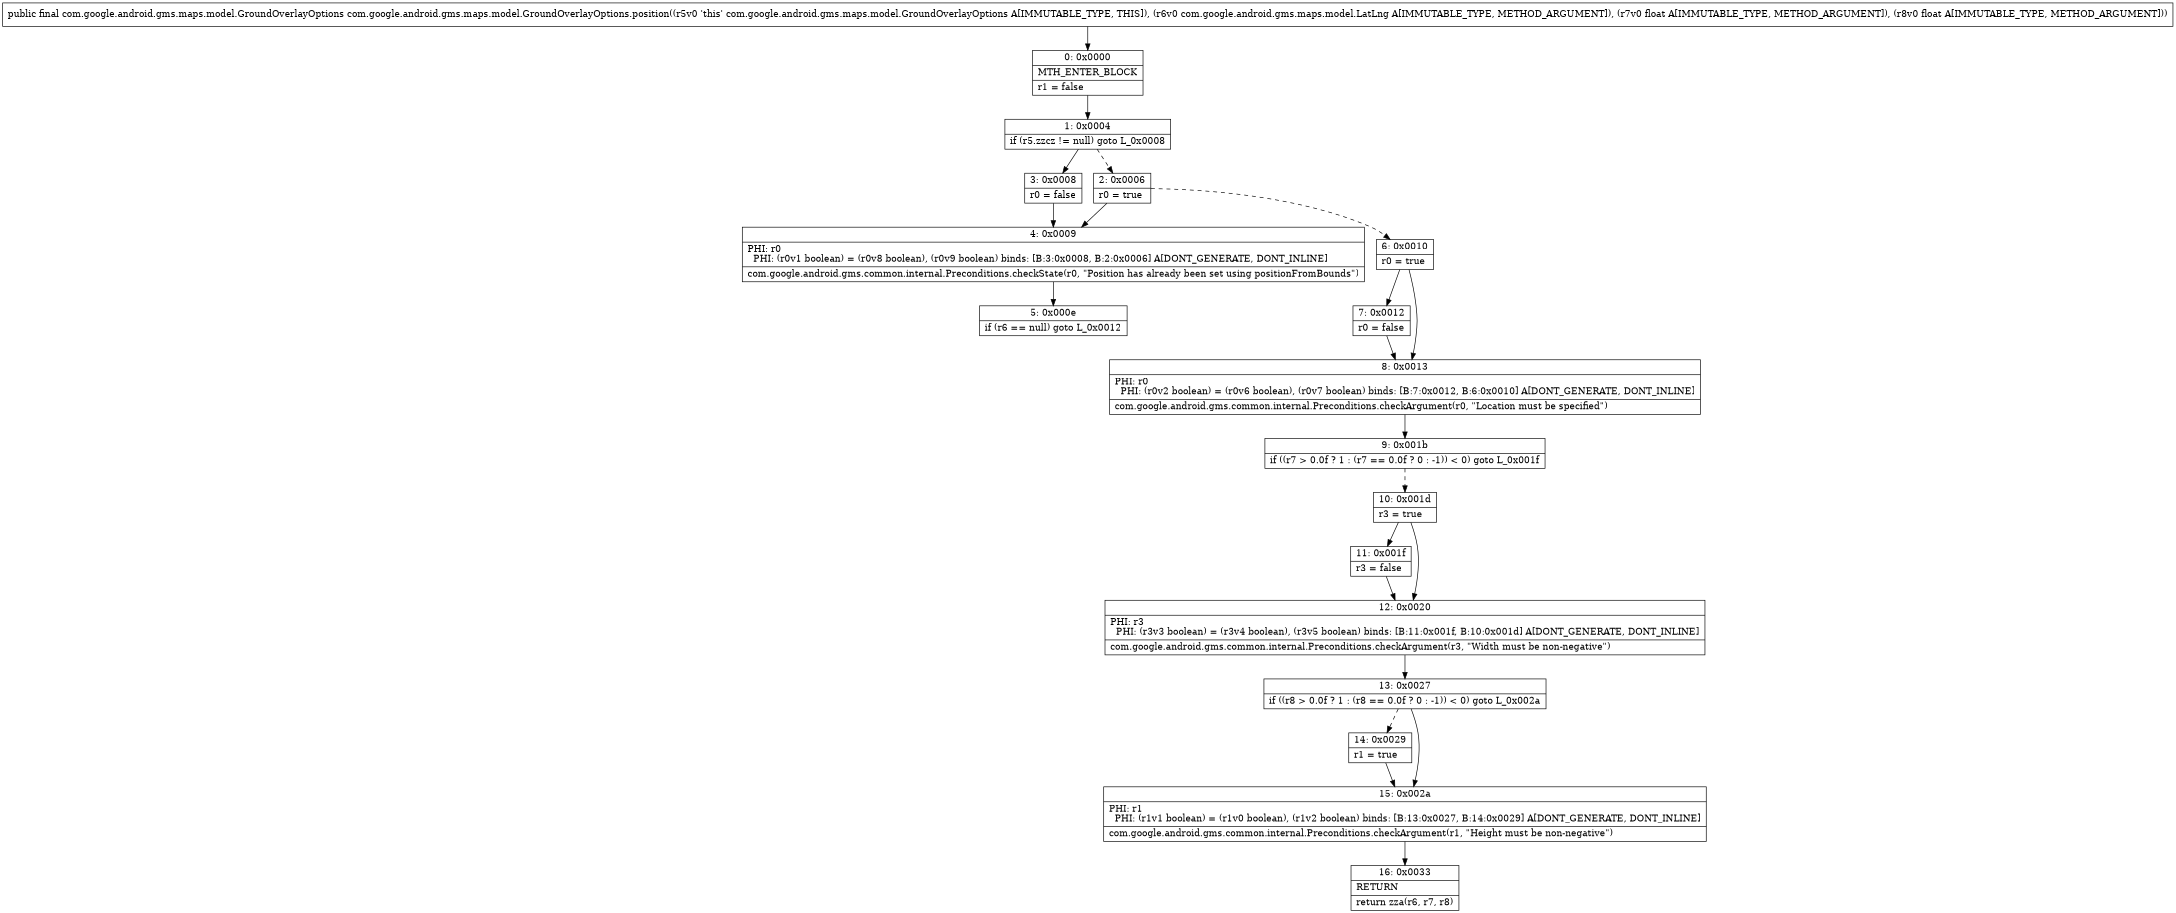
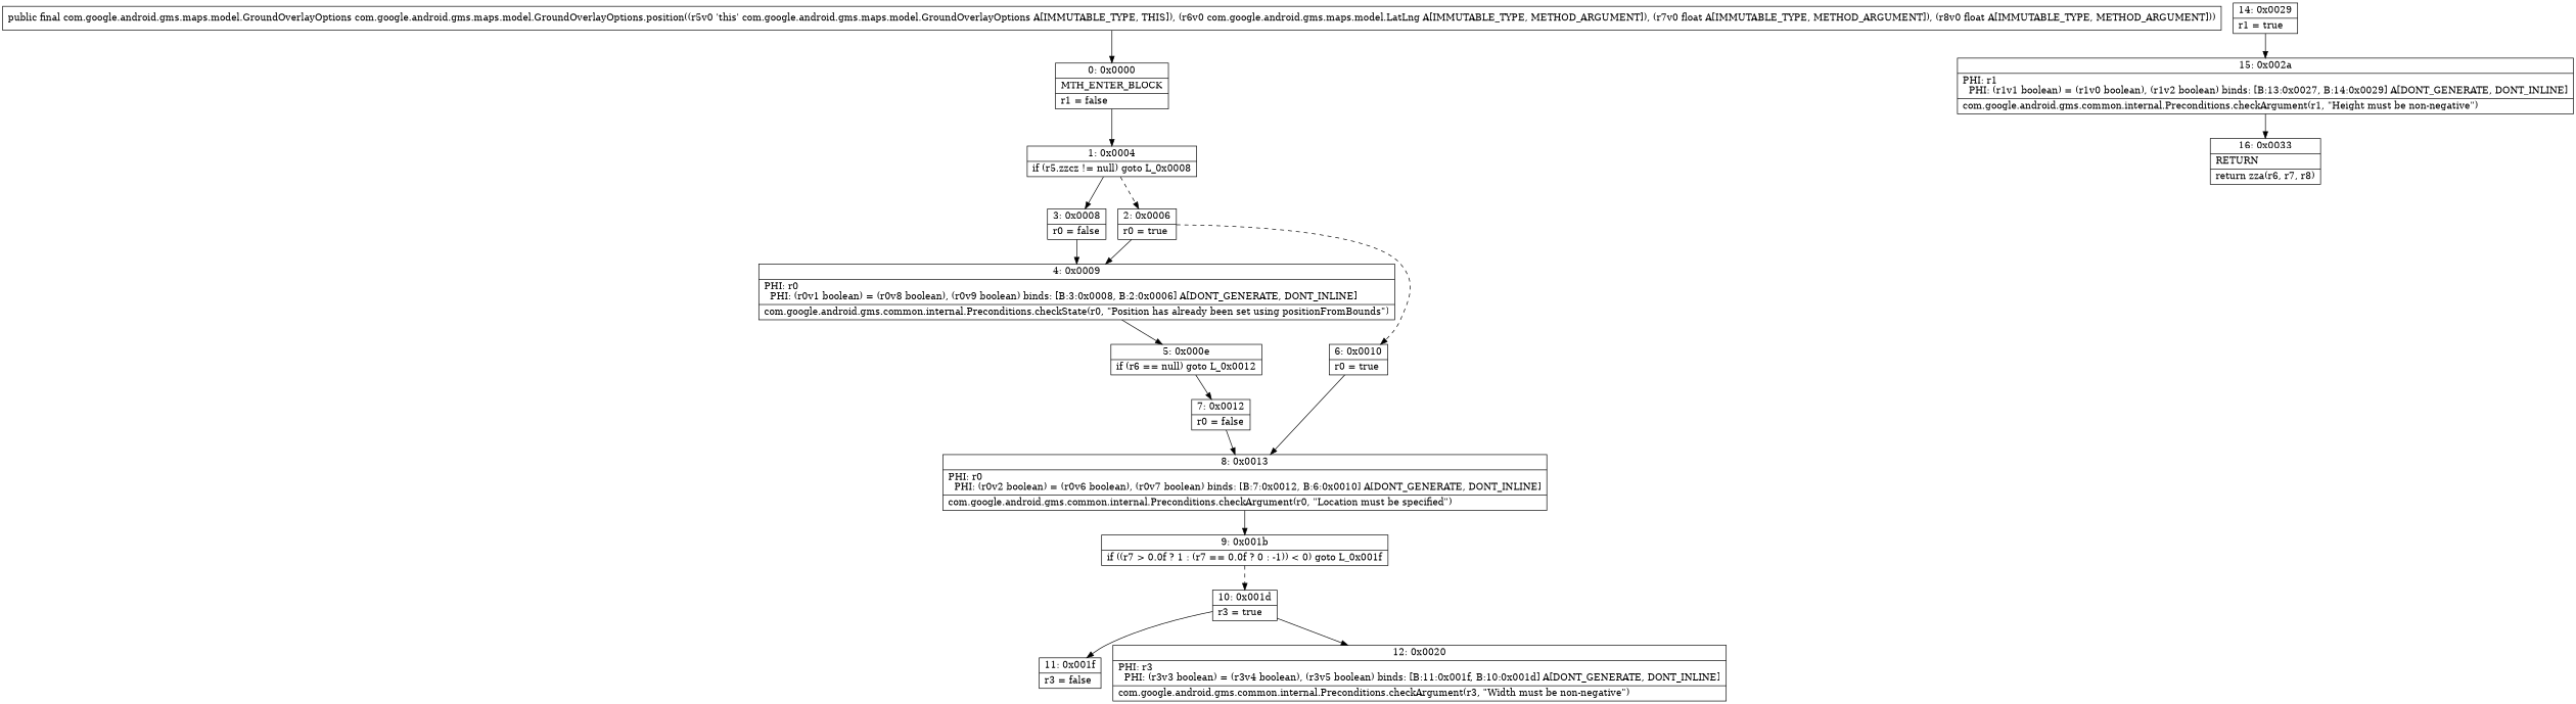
  digraph {
    node [shape=record]
    n1 [label="{0\:\ 0x0000|MTH_ENTER_BLOCK\l|r1 = false\l}"]
    n2 [label="{1\:\ 0x0004|if (r5.zzcz != null) goto L_0x0008\l}"]
    n3 [label="{2\:\ 0x0006|r0 = true\l}"]
    n4 [label="{3\:\ 0x0008|r0 = false\l}"]
    n5 [label="{4\:\ 0x0009|PHI: r0 \l  PHI: (r0v1 boolean) = (r0v8 boolean), (r0v9 boolean) binds: [B:3:0x0008, B:2:0x0006] A[DONT_GENERATE, DONT_INLINE]\l|com.google.android.gms.common.internal.Preconditions.checkState(r0, \"Position has already been set using positionFromBounds\")\l}"]
    n6 [label="{6\:\ 0x0010|r0 = true\l}"]
    n7 [label="{5\:\ 0x000e|if (r6 == null) goto L_0x0012\l}"]
    n8 [label="{7\:\ 0x0012|r0 = false\l}"]
    n9 [label="{8\:\ 0x0013|PHI: r0 \l  PHI: (r0v2 boolean) = (r0v6 boolean), (r0v7 boolean) binds: [B:7:0x0012, B:6:0x0010] A[DONT_GENERATE, DONT_INLINE]\l|com.google.android.gms.common.internal.Preconditions.checkArgument(r0, \"Location must be specified\")\l}"]
    n10 [label="{9\:\ 0x001b|if ((r7 \> 0.0f ? 1 : (r7 == 0.0f ? 0 : \-1)) \< 0) goto L_0x001f\l}"]
    n11 [label="{10\:\ 0x001d|r3 = true\l}"]
    n12 [label="{11\:\ 0x001f|r3 = false\l}"]
    n13 [label="{12\:\ 0x0020|PHI: r3 \l  PHI: (r3v3 boolean) = (r3v4 boolean), (r3v5 boolean) binds: [B:11:0x001f, B:10:0x001d] A[DONT_GENERATE, DONT_INLINE]\l|com.google.android.gms.common.internal.Preconditions.checkArgument(r3, \"Width must be non\-negative\")\l}"]
-   n14 [label="{13\:\ 0x0027|if ((r8 \> 0.0f ? 1 : (r8 == 0.0f ? 0 : \-1)) \< 0) goto L_0x002a\l}"]
    n15 [label="{14\:\ 0x0029|r1 = true\l}"]
    n16 [label="{15\:\ 0x002a|PHI: r1 \l  PHI: (r1v1 boolean) = (r1v0 boolean), (r1v2 boolean) binds: [B:13:0x0027, B:14:0x0029] A[DONT_GENERATE, DONT_INLINE]\l|com.google.android.gms.common.internal.Preconditions.checkArgument(r1, \"Height must be non\-negative\")\l}"]
    n17 [label="{16\:\ 0x0033|RETURN\l|return zza(r6, r7, r8)\l}"]
    n18 [label="{public final com.google.android.gms.maps.model.GroundOverlayOptions com.google.android.gms.maps.model.GroundOverlayOptions.position((r5v0 'this' com.google.android.gms.maps.model.GroundOverlayOptions A[IMMUTABLE_TYPE, THIS]), (r6v0 com.google.android.gms.maps.model.LatLng A[IMMUTABLE_TYPE, METHOD_ARGUMENT]), (r7v0 float A[IMMUTABLE_TYPE, METHOD_ARGUMENT]), (r8v0 float A[IMMUTABLE_TYPE, METHOD_ARGUMENT])) }"]
    n1 -> n2
    n2 -> n3 [style=dashed]
    n2 -> n4
    n3 -> n5
    n3 -> n6 [style=dashed]
    n4 -> n5
    n5 -> n7
    n6 -> n9
-   n6 -> n8
+   n7 -> n8
    n8 -> n9
    n9 -> n10
    n10 -> n11 [style=dashed]
    n11 -> n12
    n11 -> n13
-   n12 -> n13
-   n13 -> n14
-   n14 -> n15 [style=dashed]
-   n14 -> n16
    n15 -> n16
    n16 -> n17
    n18 -> n1
  }
